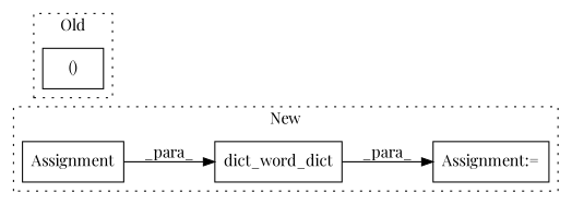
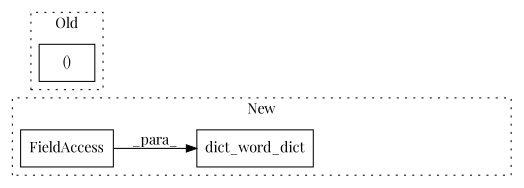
  digraph {
    fontname="Playfair Display"
    rankdir=LR
    node [fontname="Playfair Display" s=2105 shape=box]
    edge [fontname="Playfair Display"]
    n1 [a=32 l="15,1" label=dict_word_dict s="2106,2147"]
-   n2 [a=7 l=1 label="Assignment:="]
-   n3 [a=22 l=26 label=Assignment s=2121]
+   n3 [a=22 l=26 label=FieldAccess s=2121]
    n4 [a=106 l=37 label="()"]
    subgraph cluster_1 {
      label=New
      style=dotted
      n1
-     n2
      n3
    }
    subgraph cluster_2 {
      label=Old
      style=dotted
      n4
    }
-   n1 -> n2 [label=_para_]
    n3 -> n1 [label=_para_]
  }
